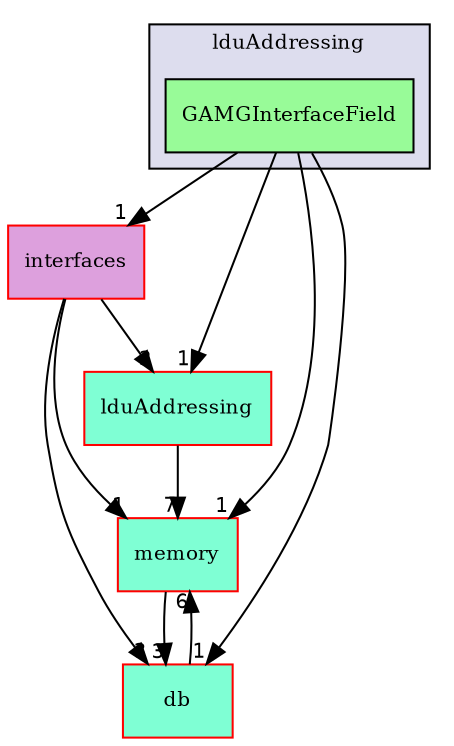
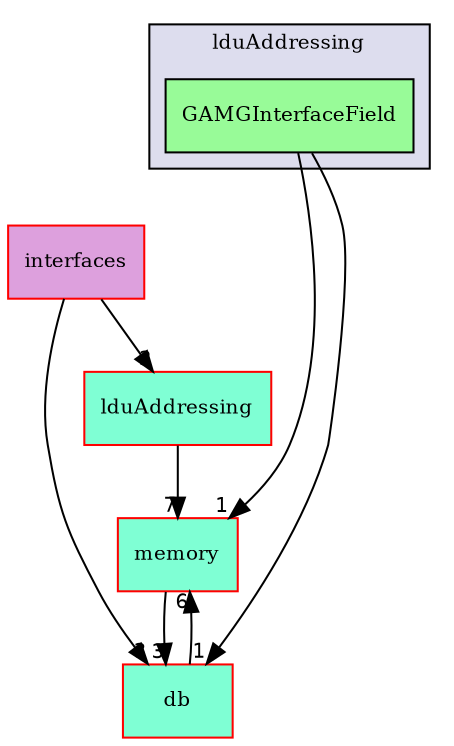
  digraph {
    compound=true
    fontname="DejaVu Serif"
    node [fillcolor=aquamarine fontname="DejaVu Serif" fontsize=10 shape=box style=filled color=red]
    edge [fontname="DejaVu Serif" headlabel=1 labeldistance=1.5 labelfontname=Helvetica labelfontsize=10]
    n1 [fillcolor=palegreen label=GAMGInterfaceField pencolor=black color=""]
    n2 [label=memory]
    n3 [fillcolor=plum label=interfaces]
    n4 [label=db]
    n5 [label=lduAddressing]
    subgraph cluster_1 {
      bgcolor="#ddddee"
      fontsize=10
      label=lduAddressing
      pencolor=black
      n1
    }
    n1 -> n2
-   n1 -> n3
    n1 -> n4
-   n1 -> n5
    n2 -> n4 [headlabel=3]
-   n3 -> n2
    n3 -> n4 [headlabel=3]
    n3 -> n5 [headlabel=3]
    n4 -> n2 [headlabel=6]
    n5 -> n2 [headlabel=7]
  }
